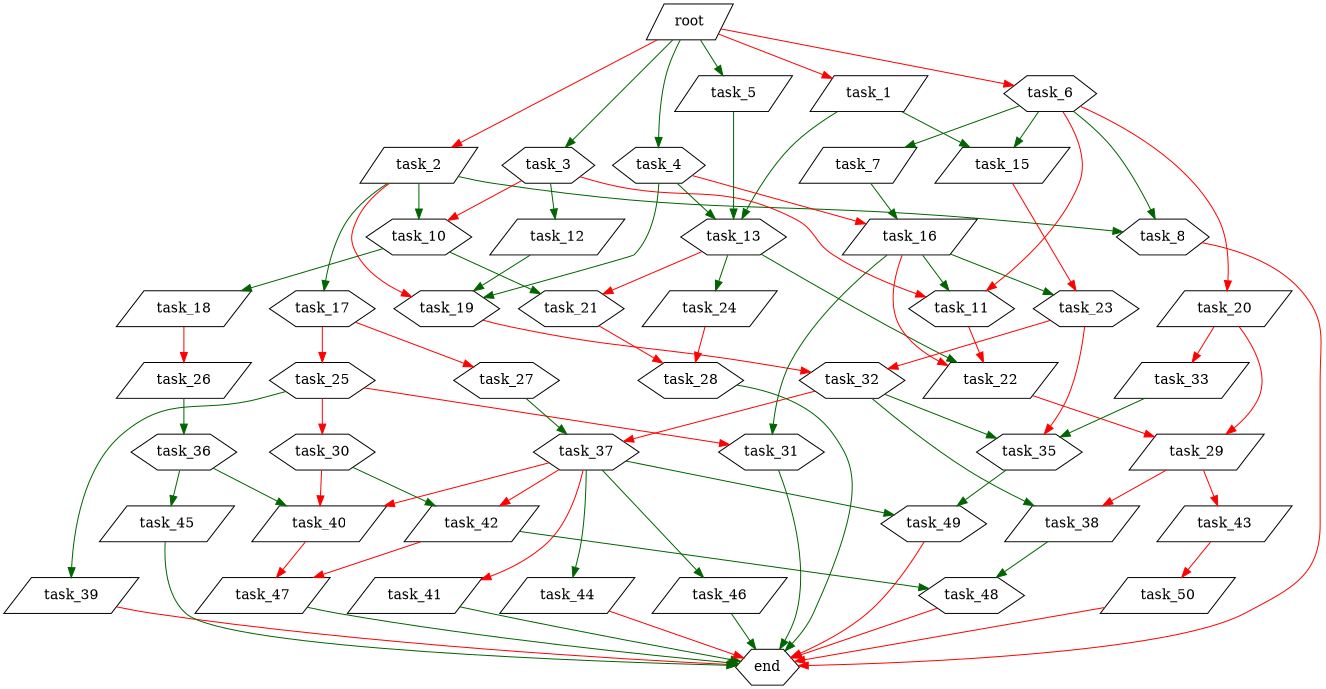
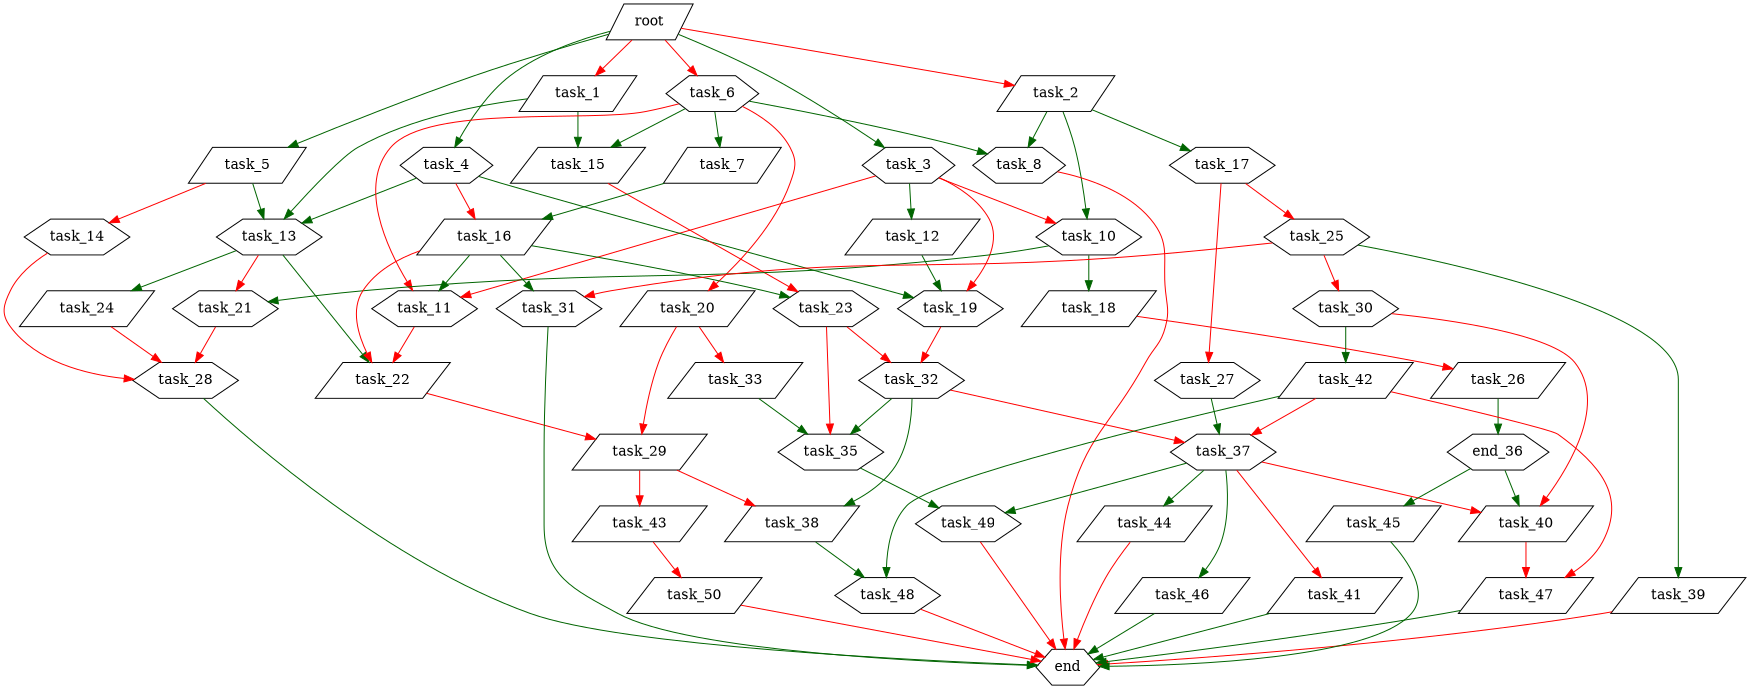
  digraph {
    node [shape=parallelogram]
    edge [color=darkgreen]
    root
    task_1
    task_2
    task_3 [shape=hexagon]
    task_4 [shape=hexagon]
    task_5
    task_6 [shape=hexagon]
    task_13 [shape=hexagon]
    task_15
    task_8 [shape=hexagon]
    task_10 [shape=hexagon]
    task_17 [shape=hexagon]
    task_11 [shape=hexagon]
    task_12
    task_19 [shape=hexagon]
    task_16
+   task_14 [shape=hexagon]
    task_7
    task_20
    task_21 [shape=hexagon]
    task_22
    task_24
    task_23 [shape=hexagon]
    end [shape=hexagon]
    task_18
    task_25 [shape=hexagon]
    task_27 [shape=hexagon]
    task_32 [shape=hexagon]
    task_31 [shape=hexagon]
    task_28 [shape=hexagon]
    task_29
    task_33
    task_26
    task_35 [shape=hexagon]
    task_30 [shape=hexagon]
    task_39
    task_37 [shape=hexagon]
-   task_36 [shape=hexagon]
+   task_36 [shape=hexagon label=end_36]
    task_38
    task_43
    task_49 [shape=hexagon]
    task_40
    task_42
    task_45
    task_46
    task_41
    task_44
    task_48 [shape=hexagon]
    task_50
    task_47
    root -> task_1 [color=red]
    root -> task_2 [color=red]
    root -> task_3
    root -> task_4
    root -> task_5
    root -> task_6 [color=red]
    task_1 -> task_13
    task_1 -> task_15
    task_2 -> task_8
    task_2 -> task_10
    task_2 -> task_17
    task_3 -> task_10 [color=red]
    task_3 -> task_11 [color=red]
    task_3 -> task_12
-   task_2 -> task_19 [color=red]
+   task_3 -> task_19 [color=red]
    task_4 -> task_13
    task_4 -> task_19
    task_4 -> task_16 [color=red]
    task_5 -> task_13
+   task_5 -> task_14 [color=red]
    task_6 -> task_15
    task_6 -> task_8
    task_6 -> task_11 [color=red]
    task_6 -> task_7
    task_6 -> task_20 [color=red]
    task_13 -> task_21 [color=red]
    task_13 -> task_22
    task_13 -> task_24
    task_15 -> task_23 [color=red]
    task_8 -> end [color=red]
    task_10 -> task_21
    task_10 -> task_18
    task_17 -> task_25 [color=red]
    task_17 -> task_27 [color=red]
    task_11 -> task_22 [color=red]
    task_12 -> task_19
    task_19 -> task_32 [color=red]
    task_16 -> task_11
    task_16 -> task_22 [color=red]
    task_16 -> task_23
    task_16 -> task_31
+   task_14 -> task_28 [color=red]
    task_7 -> task_16
    task_20 -> task_29 [color=red]
    task_20 -> task_33 [color=red]
    task_21 -> task_28 [color=red]
    task_22 -> task_29 [color=red]
    task_24 -> task_28 [color=red]
    task_23 -> task_32 [color=red]
    task_23 -> task_35 [color=red]
    task_18 -> task_26 [color=red]
    task_25 -> task_31 [color=red]
    task_25 -> task_30 [color=red]
    task_25 -> task_39
    task_27 -> task_37
    task_32 -> task_35
    task_32 -> task_37 [color=red]
    task_32 -> task_38
    task_31 -> end
    task_28 -> end
    task_29 -> task_38 [color=red]
    task_29 -> task_43 [color=red]
    task_33 -> task_35
    task_26 -> task_36
    task_35 -> task_49
    task_30 -> task_40 [color=red]
    task_30 -> task_42
    task_39 -> end [color=red]
    task_37 -> task_49
    task_37 -> task_40 [color=red]
-   task_37 -> task_42 [color=red]
+   task_42 -> task_37 [color=red]
    task_37 -> task_46
    task_37 -> task_41 [color=red]
    task_37 -> task_44
    task_36 -> task_40
    task_36 -> task_45
    task_38 -> task_48
    task_43 -> task_50 [color=red]
    task_49 -> end [color=red]
    task_40 -> task_47 [color=red]
    task_42 -> task_48
    task_42 -> task_47 [color=red]
    task_45 -> end
    task_46 -> end
    task_41 -> end
    task_44 -> end [color=red]
    task_48 -> end [color=red]
    task_50 -> end [color=red]
    task_47 -> end
  }
